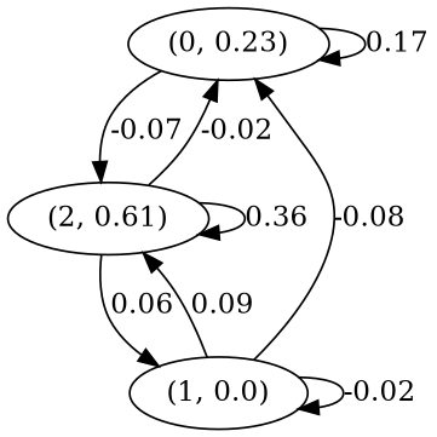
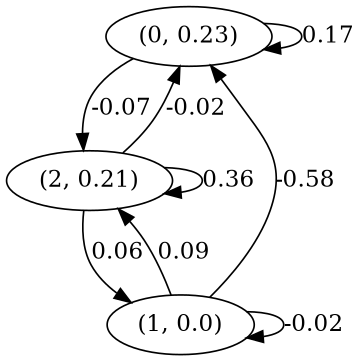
  digraph {
    n1 [label="(0, 0.23)"]
-   n2 [label="(2, 0.61)"]
+   n2 [label="(2, 0.21)"]
    n3 [label="(1, 0.0)"]
    n1 -> n1 [label=0.17]
    n1 -> n2 [label=-0.07]
    n2 -> n1 [label=-0.02]
    n2 -> n2 [label=0.36]
    n2 -> n3 [label=0.06]
-   n3 -> n1 [label=-0.08]
+   n3 -> n1 [label=-0.58]
    n3 -> n2 [label=0.09]
    n3 -> n3 [label=-0.02]
  }
